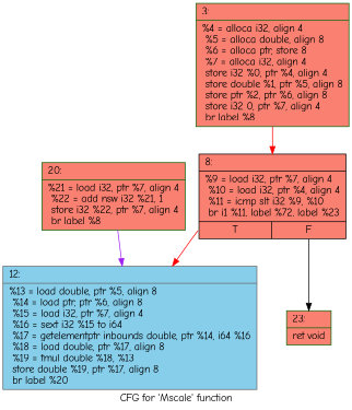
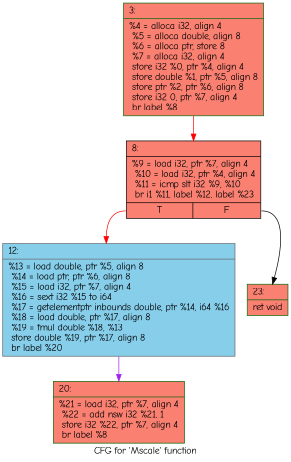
  digraph {
    fontname="Comic Neue"
    label="CFG for 'Mscale' function"
    node [color=darkgreen fillcolor=salmon fontname="Comic Neue" shape=record style=filled]
    edge [color=red fontname="Comic Neue"]
    n1 [label="{3:\l|  %4 = alloca i32, align 4\l  %5 = alloca double, align 8\l  %6 = alloca ptr, store 8\l  %7 = alloca i32, align 4\l  store i32 %0, ptr %4, align 4\l  store double %1, ptr %5, align 8\l  store ptr %2, ptr %6, align 8\l  store i32 0, ptr %7, align 4\l  br label %8\l}"]
-   n2 [color=black label="{8:\l|  %9 = load i32, ptr %7, align 4\l  %10 = load i32, ptr %4, align 4\l  %11 = icmp slt i32 %9, %10\l  br i1 %11, label %72, label %23\l|{<s0>T|<s1>F}}"]
+   n2 [color=black label="{8:\l|  %9 = load i32, ptr %7, align 4\l  %10 = load i32, ptr %4, align 4\l  %11 = icmp slt i32 %9, %10\l  br i1 %11, label %12, label %23\l|{<s0>T|<s1>F}}"]
    n3 [color=gray40 fillcolor=skyblue label="{12:\l|  %13 = load double, ptr %5, align 8\l  %14 = load ptr, ptr %6, align 8\l  %15 = load i32, ptr %7, align 4\l  %16 = sext i32 %15 to i64\l  %17 = getelementptr inbounds double, ptr %14, i64 %16\l  %18 = load double, ptr %17, align 8\l  %19 = fmul double %18, %13\l  store double %19, ptr %17, align 8\l  br label %20\l}"]
    n4 [label="{23:\l|  ret void\l}"]
    n5 [label="{20:\l|  %21 = load i32, ptr %7, align 4\l  %22 = add nsw i32 %21, 1\l  store i32 %22, ptr %7, align 4\l  br label %8\l}"]
    n1 -> n2
    n2 -> n3 [tailport=s0]
    n2 -> n4 [color=black tailport=s1]
-   n5 -> n3 [color=purple]
+   n3 -> n5 [color=purple]
  }
